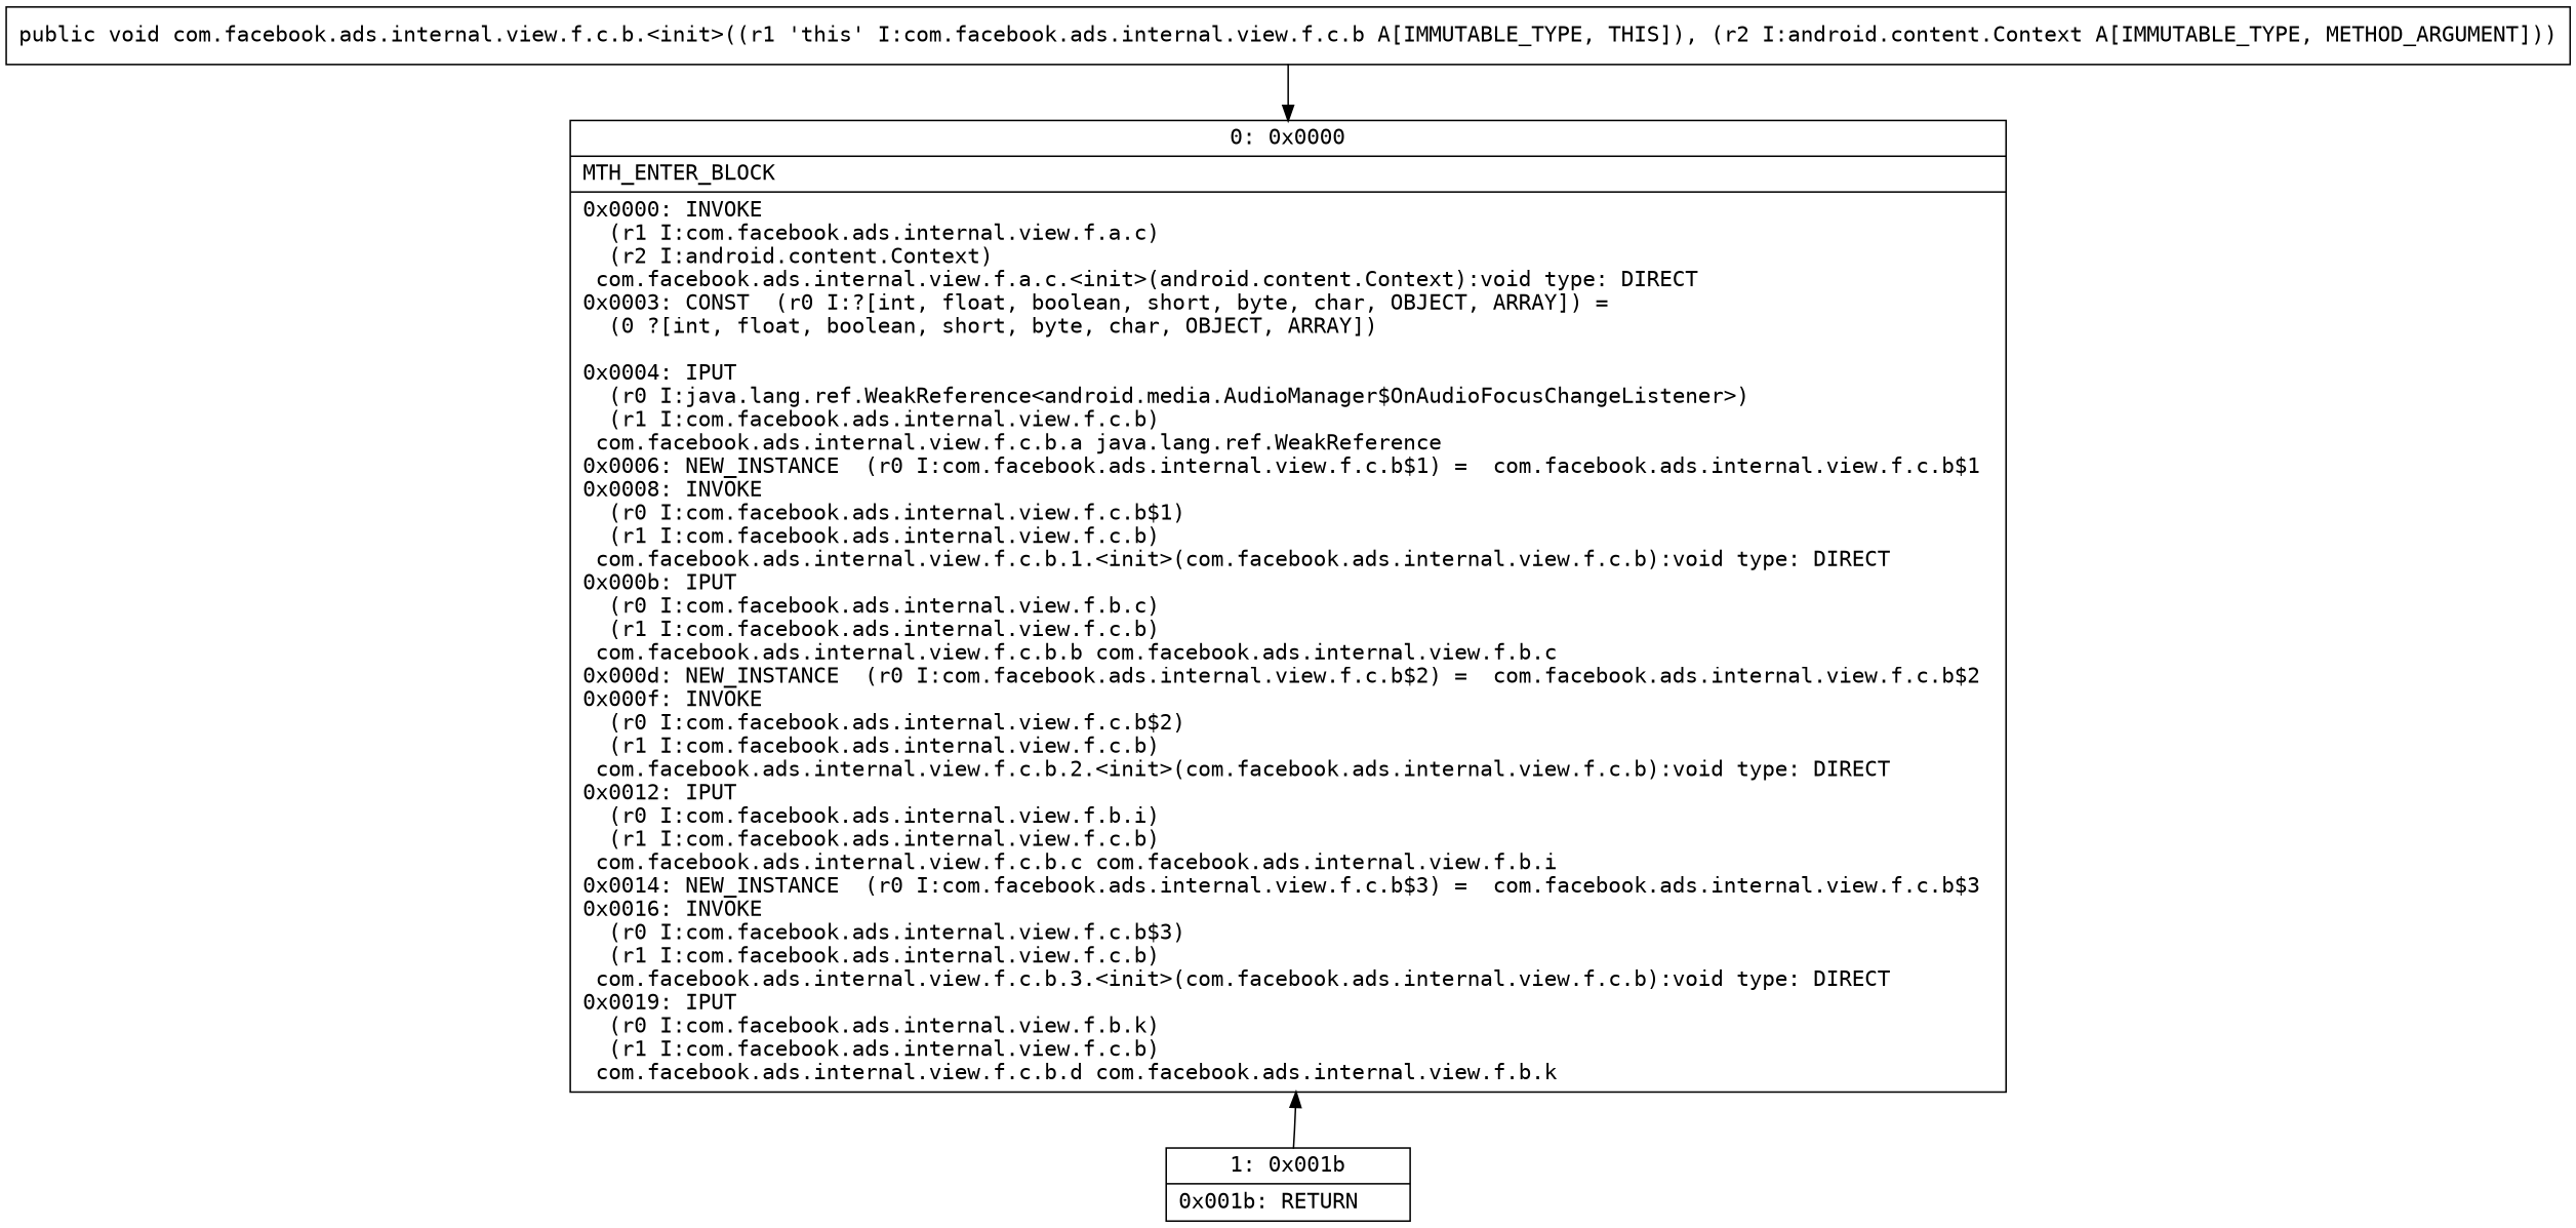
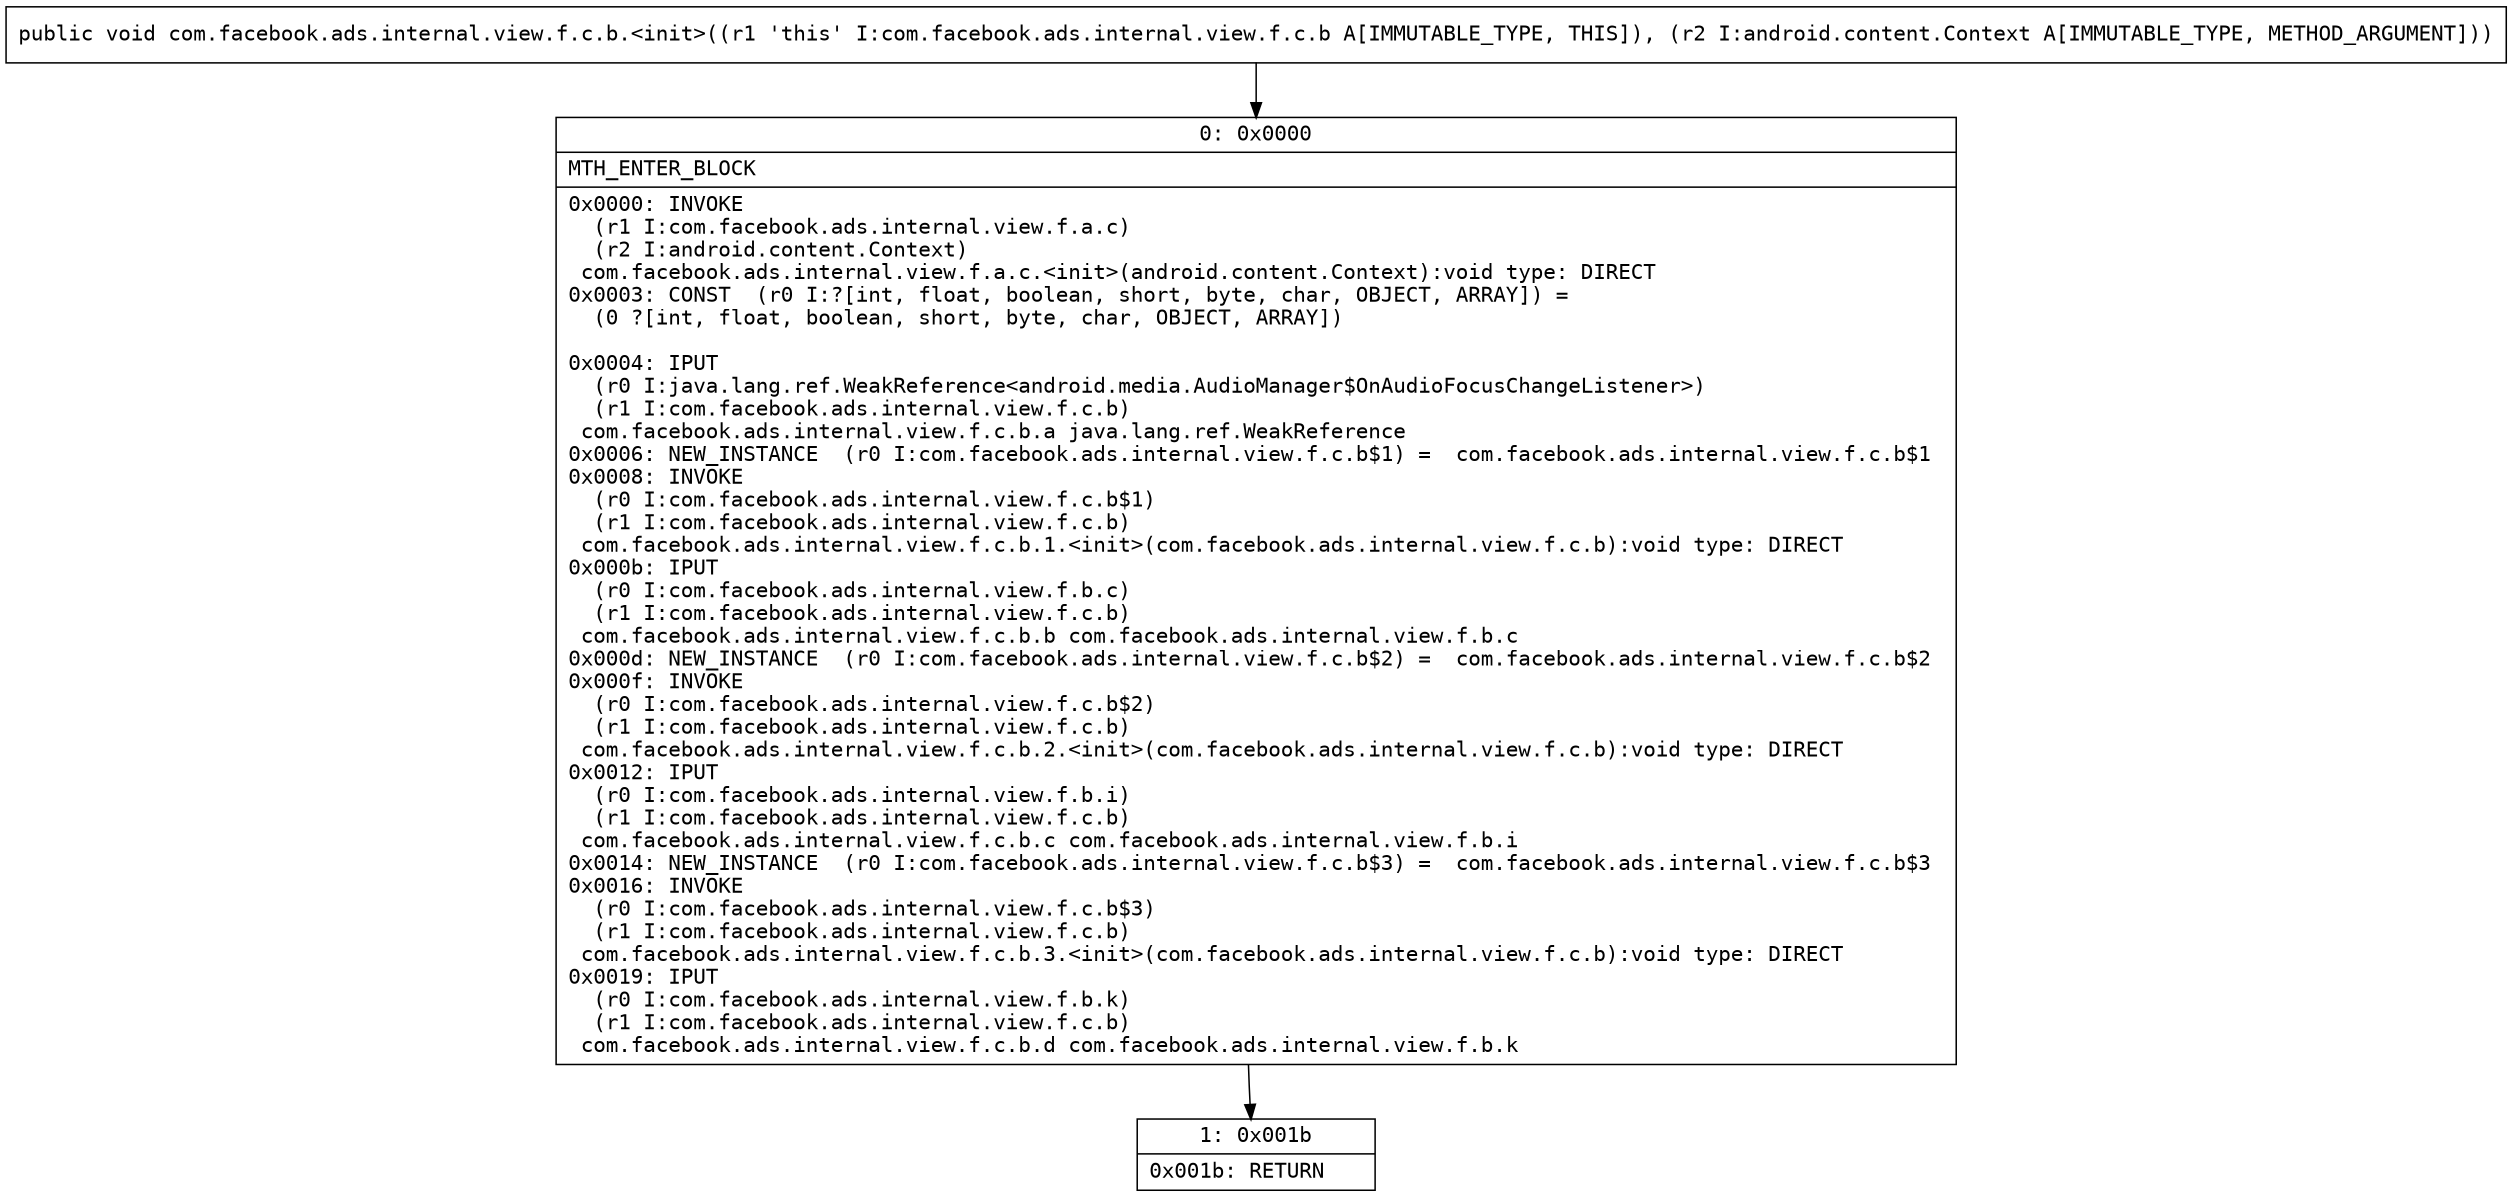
  digraph {
    fontname="DejaVu Sans Mono"
    node [shape=record fontname="DejaVu Sans Mono"]
    edge [fontname="DejaVu Sans Mono"]
    n1 [label="{0\:\ 0x0000|MTH_ENTER_BLOCK\l|0x0000: INVOKE  \l  (r1 I:com.facebook.ads.internal.view.f.a.c)\l  (r2 I:android.content.Context)\l com.facebook.ads.internal.view.f.a.c.\<init\>(android.content.Context):void type: DIRECT \l0x0003: CONST  (r0 I:?[int, float, boolean, short, byte, char, OBJECT, ARRAY]) = \l  (0 ?[int, float, boolean, short, byte, char, OBJECT, ARRAY])\l \l0x0004: IPUT  \l  (r0 I:java.lang.ref.WeakReference\<android.media.AudioManager$OnAudioFocusChangeListener\>)\l  (r1 I:com.facebook.ads.internal.view.f.c.b)\l com.facebook.ads.internal.view.f.c.b.a java.lang.ref.WeakReference \l0x0006: NEW_INSTANCE  (r0 I:com.facebook.ads.internal.view.f.c.b$1) =  com.facebook.ads.internal.view.f.c.b$1 \l0x0008: INVOKE  \l  (r0 I:com.facebook.ads.internal.view.f.c.b$1)\l  (r1 I:com.facebook.ads.internal.view.f.c.b)\l com.facebook.ads.internal.view.f.c.b.1.\<init\>(com.facebook.ads.internal.view.f.c.b):void type: DIRECT \l0x000b: IPUT  \l  (r0 I:com.facebook.ads.internal.view.f.b.c)\l  (r1 I:com.facebook.ads.internal.view.f.c.b)\l com.facebook.ads.internal.view.f.c.b.b com.facebook.ads.internal.view.f.b.c \l0x000d: NEW_INSTANCE  (r0 I:com.facebook.ads.internal.view.f.c.b$2) =  com.facebook.ads.internal.view.f.c.b$2 \l0x000f: INVOKE  \l  (r0 I:com.facebook.ads.internal.view.f.c.b$2)\l  (r1 I:com.facebook.ads.internal.view.f.c.b)\l com.facebook.ads.internal.view.f.c.b.2.\<init\>(com.facebook.ads.internal.view.f.c.b):void type: DIRECT \l0x0012: IPUT  \l  (r0 I:com.facebook.ads.internal.view.f.b.i)\l  (r1 I:com.facebook.ads.internal.view.f.c.b)\l com.facebook.ads.internal.view.f.c.b.c com.facebook.ads.internal.view.f.b.i \l0x0014: NEW_INSTANCE  (r0 I:com.facebook.ads.internal.view.f.c.b$3) =  com.facebook.ads.internal.view.f.c.b$3 \l0x0016: INVOKE  \l  (r0 I:com.facebook.ads.internal.view.f.c.b$3)\l  (r1 I:com.facebook.ads.internal.view.f.c.b)\l com.facebook.ads.internal.view.f.c.b.3.\<init\>(com.facebook.ads.internal.view.f.c.b):void type: DIRECT \l0x0019: IPUT  \l  (r0 I:com.facebook.ads.internal.view.f.b.k)\l  (r1 I:com.facebook.ads.internal.view.f.c.b)\l com.facebook.ads.internal.view.f.c.b.d com.facebook.ads.internal.view.f.b.k \l}"]
    n2 [label="{1\:\ 0x001b|0x001b: RETURN   \l}"]
    n3 [label="{public void com.facebook.ads.internal.view.f.c.b.\<init\>((r1 'this' I:com.facebook.ads.internal.view.f.c.b A[IMMUTABLE_TYPE, THIS]), (r2 I:android.content.Context A[IMMUTABLE_TYPE, METHOD_ARGUMENT])) }"]
-   n2 -> n1
+   n1 -> n2
    n3 -> n1
  }
